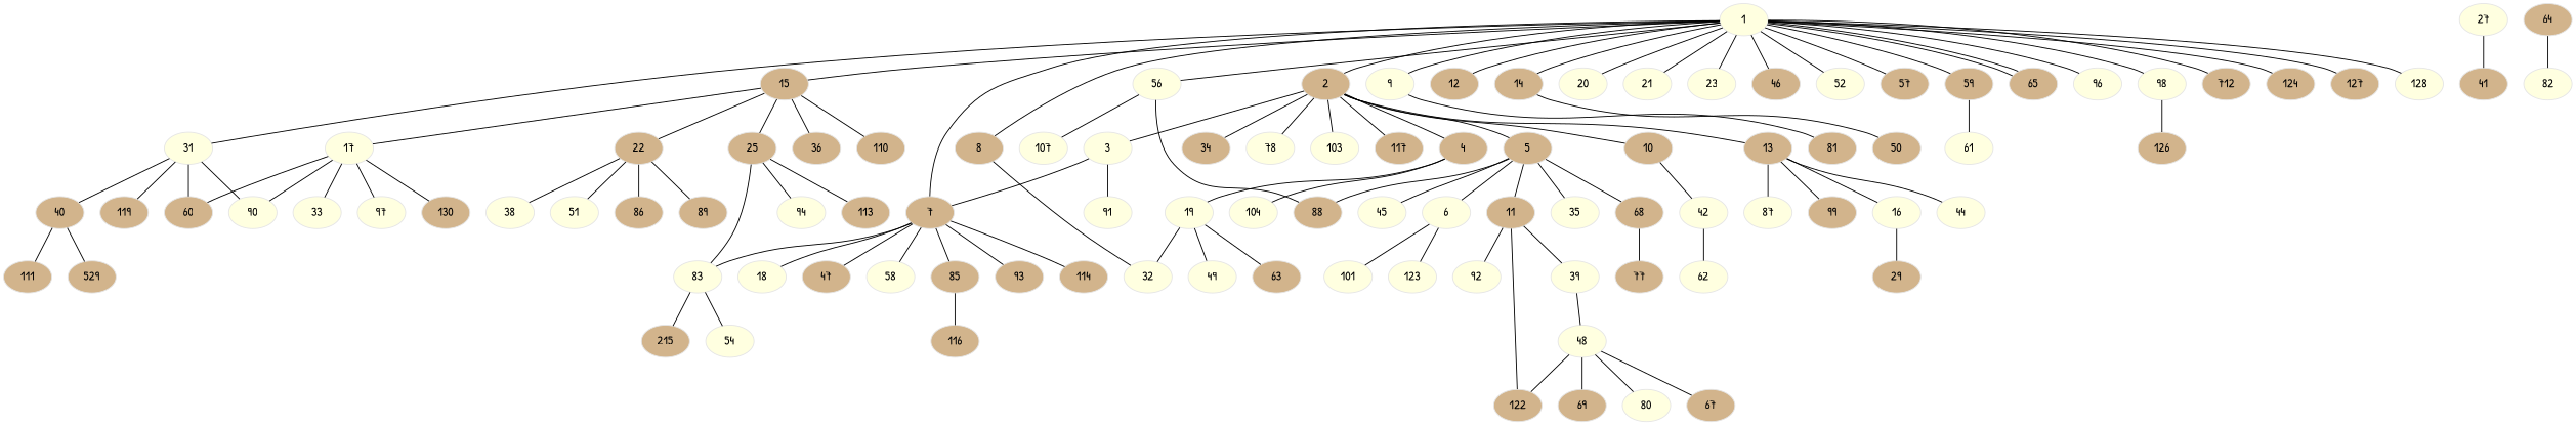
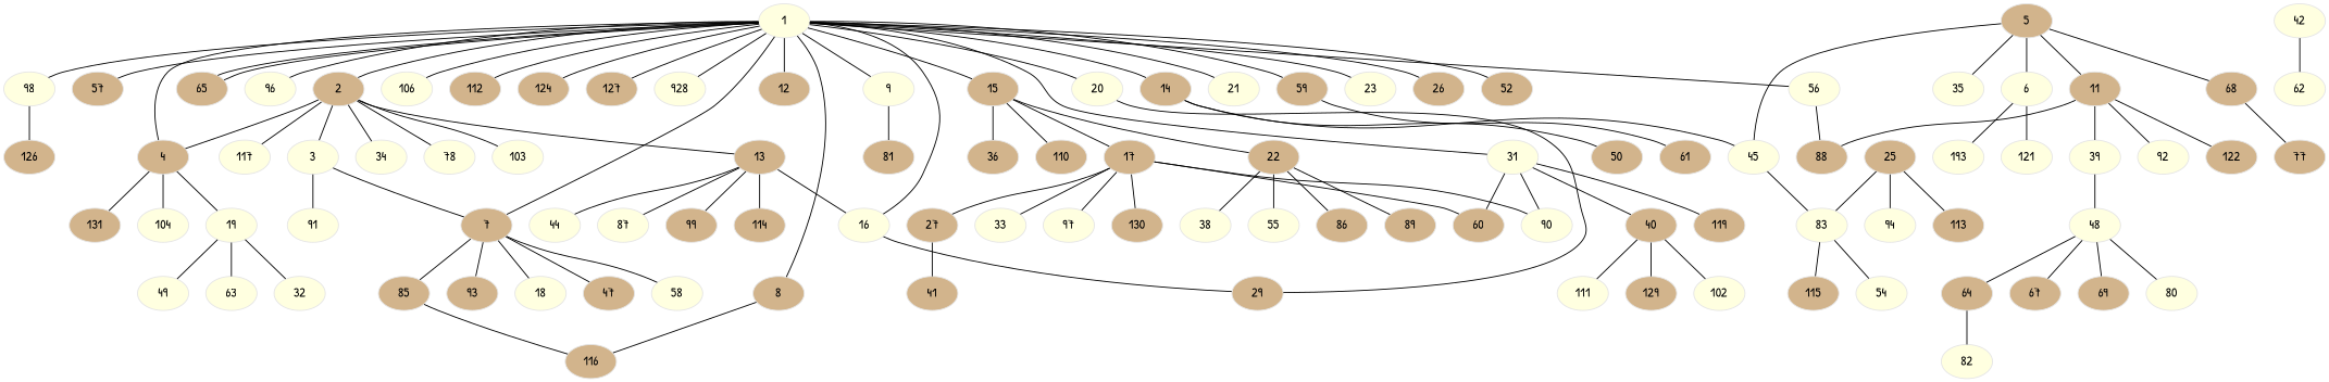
  graph {
    fontname="Patrick Hand"
    node [color=gray90 fillcolor=lightyellow fontname="Patrick Hand" style=filled]
    edge [fontname="Patrick Hand"]
    1 [super="+66"]
    2 [fillcolor=tan super="+105"]
    4 [fillcolor=tan super="+79"]
    7 [fillcolor=tan super="+28"]
    8 [fillcolor=tan]
    9
    12 [fillcolor=tan]
    14 [fillcolor=tan]
    15 [fillcolor=tan]
    16 [super="+71"]
    20
    21 [super="+30"]
    23
-   26 [fillcolor=tan label=46]
+   26 [fillcolor=tan]
    31 [super="+46"]
-   52
+   52 [fillcolor=tan]
    56
    57 [fillcolor=tan]
    59 [fillcolor=tan]
    65 [fillcolor=tan]
    96
    98
-   112 [fillcolor=tan label=712]
+   106
+   112 [fillcolor=tan]
    124 [fillcolor=tan]
    127 [fillcolor=tan]
-   128
+   128 [label=928]
    3
    5 [fillcolor=tan super="+24"]
-   10 [fillcolor=tan super="+76"]
    13 [fillcolor=tan super="+125"]
-   34 [fillcolor=tan]
+   34
    78
    103
-   117 [fillcolor=tan]
+   117
    19 [super="+37"]
    104
+   131 [fillcolor=tan]
    18
    n40 [label=83]
    47 [fillcolor=tan]
    58
    85 [fillcolor=tan super="+121"]
    93 [fillcolor=tan]
    114 [fillcolor=tan]
    116 [fillcolor=tan]
    81 [fillcolor=tan]
    45
    50 [fillcolor=tan]
    110 [fillcolor=tan]
-   17 [super="+53"]
+   17 [fillcolor=tan super="+53"]
    22 [fillcolor=tan super="+84"]
    25 [fillcolor=tan super="+92"]
    36 [fillcolor=tan]
    29 [fillcolor=tan super="+51"]
    60 [fillcolor=tan]
    90 [super="+109"]
    40 [fillcolor=tan super="+74"]
    119 [fillcolor=tan]
    88 [fillcolor=tan]
-   107
-   61
+   61 [fillcolor=tan]
    126 [fillcolor=tan]
    91
    6 [super="+83"]
    11 [fillcolor=tan super="+70"]
    35
    68 [fillcolor=tan]
    42
    44
    87
    99 [fillcolor=tan]
    32
    49 [super="+75"]
-   63 [fillcolor=tan]
-   101
-   123
+   63
+   101 [label=121]
+   123 [label=193]
    39
    n79 [label=92]
    122 [fillcolor=tan]
    77 [fillcolor=tan super="+120"]
    54 [super="+72"]
-   115 [fillcolor=tan label=215]
+   115 [fillcolor=tan]
    62
    48 [super="+73"]
-   27
+   27 [fillcolor=tan]
    33
    97
    130 [fillcolor=tan]
    38
-   55 [label=51]
+   55
    86 [fillcolor=tan]
    89 [fillcolor=tan]
    94 [super="+108"]
    113 [fillcolor=tan super="+118"]
    41 [fillcolor=tan]
-   111 [fillcolor=tan]
-   129 [fillcolor=tan label=529]
+   102
+   111
+   129 [fillcolor=tan]
    64 [fillcolor=tan]
    67 [fillcolor=tan]
    69 [fillcolor=tan]
    80
    82 [super="+100"]
    1 -- 2
+   1 -- 4
    1 -- 7
    1 -- 8
    1 -- 9
    1 -- 12
    1 -- 14
    1 -- 15
+   1 -- 16
    1 -- 20
    1 -- 21
    1 -- 23
    1 -- 26
    1 -- 31
    1 -- 52
    1 -- 56
    1 -- 57
    1 -- 59
    1 -- 65
    1 -- 65
    1 -- 96
    1 -- 98
+   1 -- 106
    1 -- 112
    1 -- 124
    1 -- 127
    1 -- 128
    2 -- 4
    2 -- 3
-   2 -- 5
-   2 -- 10
    2 -- 13
    2 -- 34
    2 -- 78
    2 -- 103
    2 -- 117
    4 -- 19
    4 -- 104
+   4 -- 131
    7 -- 18
-   7 -- n40
+   45 -- n40
    7 -- 47
    7 -- 58
    7 -- 85
    7 -- 93
-   7 -- 114
-   8 -- 32
+   13 -- 114
+   8 -- 116
    9 -- 81
+   14 -- 45
    14 -- 50
    15 -- 110
    15 -- 17
    15 -- 22
-   15 -- 25
    15 -- 36
    16 -- 29
+   20 -- 29
    31 -- 60
    31 -- 90
    31 -- 40
    31 -- 119
    56 -- 88
-   56 -- 107
    59 -- 61
    98 -- 126
    3 -- 7
    3 -- 91
    5 -- 45
-   5 -- 88
+   11 -- 88
    5 -- 6
    5 -- 11
    5 -- 35
    5 -- 68
-   10 -- 42
    13 -- 16
    13 -- 44
    13 -- 87
    13 -- 99
    19 -- 32
    19 -- 49
    19 -- 63
    n40 -- 54
    n40 -- 115
    85 -- 116
    17 -- 60
    17 -- 90
+   17 -- 27
    17 -- 33
    17 -- 97
    17 -- 130
    22 -- 38
    22 -- 55
    22 -- 86
    22 -- 89
    25 -- n40
    25 -- 94
    25 -- 113
+   40 -- 102
    40 -- 111
    40 -- 129
    6 -- 101
    6 -- 123
    11 -- 39
    11 -- n79
    11 -- 122
    68 -- 77
    42 -- 62
    39 -- 48
-   48 -- 122
+   48 -- 64
    48 -- 67
    48 -- 69
    48 -- 80
    27 -- 41
    64 -- 82
  }
